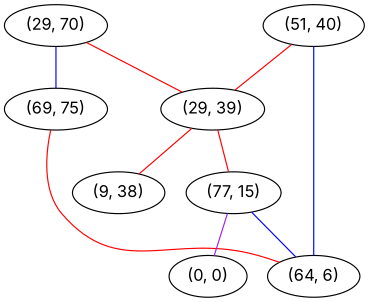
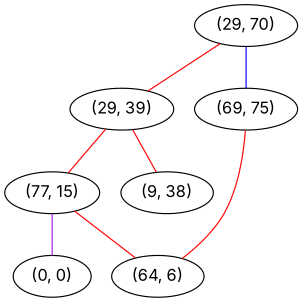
  graph {
    fontname=Inter
    node [fontname=Inter]
    edge [color=red fontname=Inter weight=1]
    "(29, 70)"
    "(29, 39)"
    "(69, 75)"
    n4 [label="(77, 15)"]
    "(9, 38)"
    "(64, 6)"
-   "(51, 40)"
    "(0, 0)"
    "(29, 70)" -- "(29, 39)"
    "(29, 70)" -- "(69, 75)" [color=blue weight=3]
    "(29, 39)" -- n4
    "(29, 39)" -- "(9, 38)"
    "(69, 75)" -- "(64, 6)"
-   n4 -- "(64, 6)" [color=blue weight=3]
+   n4 -- "(64, 6)" [weight=3]
    n4 -- "(0, 0)" [color=purple weight=4]
-   "(51, 40)" -- "(29, 39)"
-   "(51, 40)" -- "(64, 6)" [color=blue weight=3]
  }
